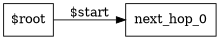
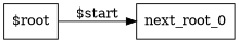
  digraph {
    rankdir=LR
    node [color=black shape=box]
    n1 [label="$root"]
-   n2 [label=next_hop_0]
+   n2 [label=next_root_0]
    n1 -> n2 [color=black label="$start"]
  }
